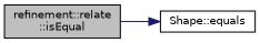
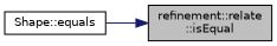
  digraph {
    rankdir=LR
    node [color=black fontname=Helvetica fontsize=10 shape=record]
    n1 [fillcolor=grey75 fontcolor=black height=0.2 label="refinement::relate\l::isEqual" style=filled width=0.4]
    n2 [height=0.2 label="Shape::equals" width=0.4]
-   n1 -> n2 [color=midnightblue fontname=Helvetica fontsize=10 labelfontname=Helvetica labelfontsize=10 style=solid]
+   n2 -> n1 [color=midnightblue fontname=Helvetica fontsize=10 labelfontname=Helvetica labelfontsize=10 style=solid]
  }
